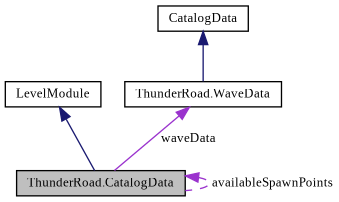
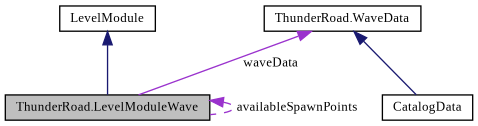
  digraph {
    fontname="Liberation Serif"
    node [color=black fillcolor=white fontname="Liberation Serif" fontsize=10 shape=record style=filled]
    edge [color=darkorchid3 dir=back fontname="Liberation Serif" fontsize=10 labelfontname=Helvetica labelfontsize=10 style=solid]
-   n1 [fillcolor=grey75 fontcolor=black height=0.2 label="ThunderRoad.CatalogData" width=0.4]
+   n1 [fillcolor=grey75 fontcolor=black height=0.2 label="ThunderRoad.LevelModuleWave" width=0.4]
    n2 [height=0.2 label=LevelModule width=0.4]
    n3 [height=0.2 label="ThunderRoad.WaveData" width=0.4]
    n4 [height=0.2 label=CatalogData width=0.4]
    n1 -> n1 [label=" availableSpawnPoints" style=dashed]
    n2 -> n1 [color=midnightblue]
    n3 -> n1 [label=" waveData"]
-   n4 -> n3 [color=midnightblue]
+   n3 -> n4 [color=midnightblue]
  }
